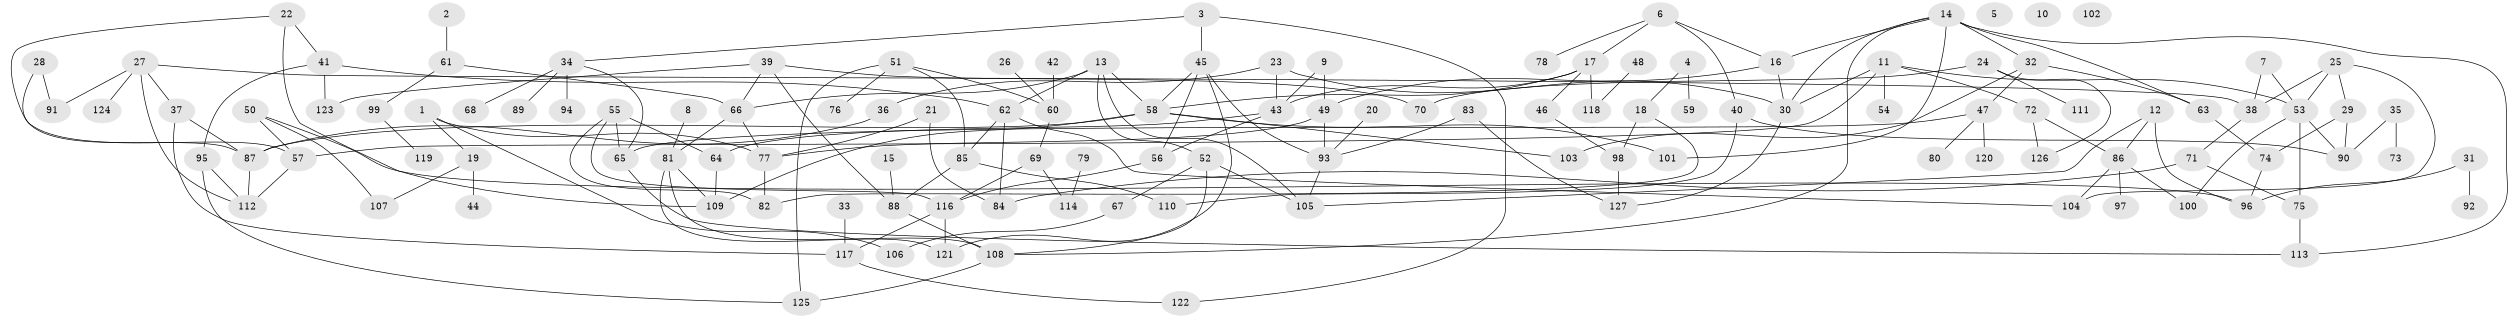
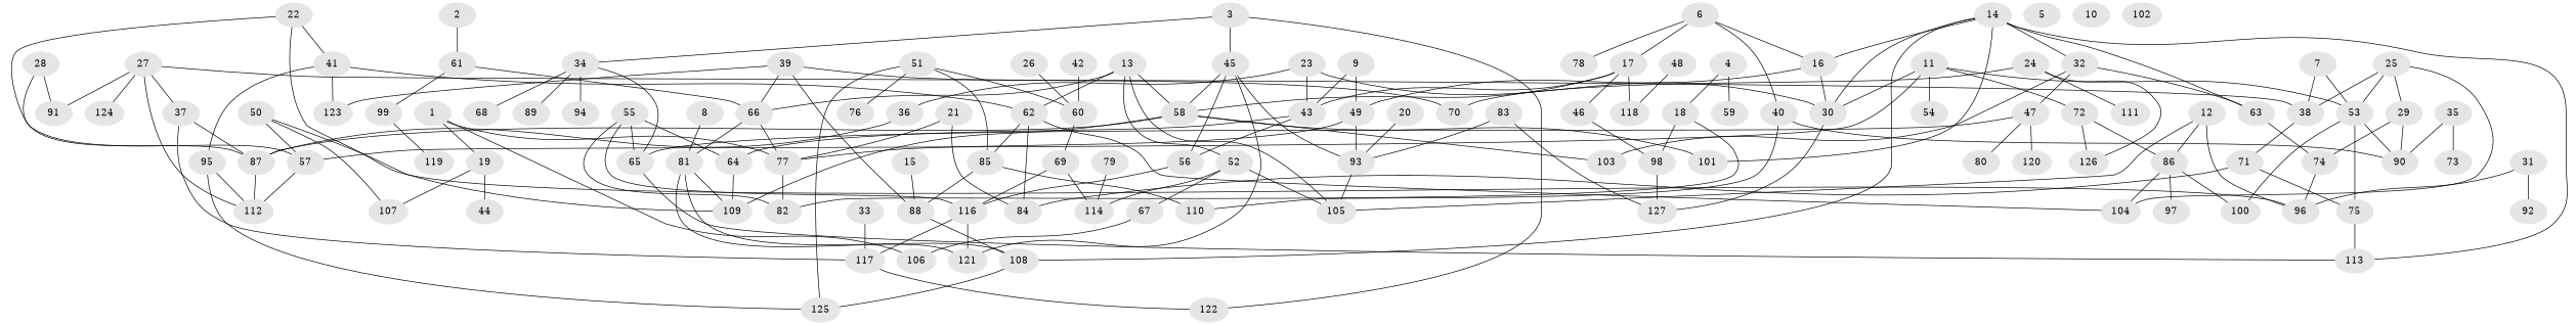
  graph {
    node [color=gray90 style=filled]
    1
    19
    77
    106
    44
    107
    82
    2
    61
    66
    99
    3
    34
    45
    122
    65
    68
    89
    94
    58
    93
    56
    121
    4
    18
    59
    98
    5
    6
    16
    17
    40
    78
    49
    30
    43
    46
    118
    90
    110
    7
    38
    53
    71
    75
    100
    8
    81
    108
    109
    9
    64
    10
    11
    54
    57
    72
    127
    112
    86
    126
    12
    96
    105
    104
    97
    13
    52
    62
    67
    114
    101
    87
    103
    84
    85
    14
    32
    63
    113
    47
    74
    125
    15
    88
    20
    21
    22
    41
    123
    95
    23
    36
    24
    70
    111
    25
    29
    26
    60
    69
    27
    37
    91
    124
    117
    28
    31
    92
    80
    120
    33
    35
    73
    39
    42
    116
    48
    50
    51
    76
    55
    119
    79
    83
    102
    1 -- 19
    1 -- 77
    1 -- 106
    19 -- 44
    19 -- 107
    77 -- 82
    2 -- 61
    61 -- 66
    61 -- 99
    66 -- 77
    66 -- 81
    99 -- 119
    3 -- 34
    3 -- 45
    3 -- 122
    34 -- 65
    34 -- 68
    34 -- 89
    34 -- 94
    45 -- 58
    45 -- 93
    45 -- 56
    45 -- 121
    65 -- 113
    58 -- 109
    58 -- 101
    58 -- 87
    58 -- 103
    93 -- 105
    56 -- 116
    4 -- 18
    4 -- 59
    18 -- 82
    18 -- 98
    98 -- 127
    6 -- 16
    6 -- 17
    6 -- 40
    6 -- 78
    16 -- 49
    16 -- 30
    17 -- 58
    17 -- 43
    17 -- 46
    17 -- 118
    40 -- 90
    40 -- 110
    49 -- 77
    49 -- 93
    30 -- 127
    43 -- 56
    43 -- 64
    46 -- 98
    7 -- 38
    7 -- 53
    38 -- 71
    53 -- 90
    53 -- 75
    53 -- 100
    71 -- 75
    71 -- 84
    75 -- 113
    8 -- 81
    81 -- 121
    81 -- 108
    81 -- 109
    108 -- 125
    9 -- 49
    9 -- 43
    64 -- 109
    11 -- 30
    11 -- 53
    11 -- 54
    11 -- 57
    11 -- 72
    57 -- 112
    72 -- 86
    72 -- 126
    86 -- 100
    86 -- 104
    86 -- 97
    12 -- 86
    12 -- 96
    12 -- 105
    13 -- 66
    13 -- 58
    13 -- 105
    13 -- 52
    13 -- 62
    52 -- 105
    52 -- 67
-   52 -- 108
+   52 -- 114
    62 -- 104
    62 -- 84
    62 -- 85
    67 -- 106
    87 -- 112
    85 -- 110
    85 -- 88
    14 -- 16
    14 -- 30
    14 -- 108
    14 -- 101
    14 -- 32
    14 -- 63
    14 -- 113
    32 -- 103
    32 -- 63
    32 -- 47
    63 -- 74
    47 -- 65
    47 -- 80
    47 -- 120
    74 -- 96
    15 -- 88
    88 -- 108
    20 -- 93
    21 -- 77
    21 -- 84
    22 -- 109
    22 -- 57
    22 -- 41
    41 -- 62
    41 -- 123
    41 -- 95
    95 -- 112
    95 -- 125
    23 -- 30
    23 -- 43
    23 -- 36
    36 -- 87
    24 -- 126
    24 -- 70
    24 -- 111
    25 -- 38
    25 -- 53
    25 -- 104
    25 -- 29
    29 -- 90
    29 -- 74
    26 -- 60
    60 -- 69
    69 -- 114
    69 -- 116
    27 -- 38
    27 -- 112
    27 -- 37
    27 -- 91
    27 -- 124
    37 -- 87
    37 -- 117
    117 -- 122
    28 -- 87
    28 -- 91
    31 -- 96
    31 -- 92
    33 -- 117
    35 -- 90
    35 -- 73
    39 -- 66
    39 -- 88
    39 -- 123
    39 -- 70
    42 -- 60
    116 -- 121
    116 -- 117
    48 -- 118
    50 -- 107
    50 -- 57
    50 -- 96
    51 -- 85
    51 -- 125
    51 -- 60
    51 -- 76
    55 -- 82
    55 -- 65
    55 -- 64
    55 -- 116
    79 -- 114
    83 -- 93
    83 -- 127
  }
